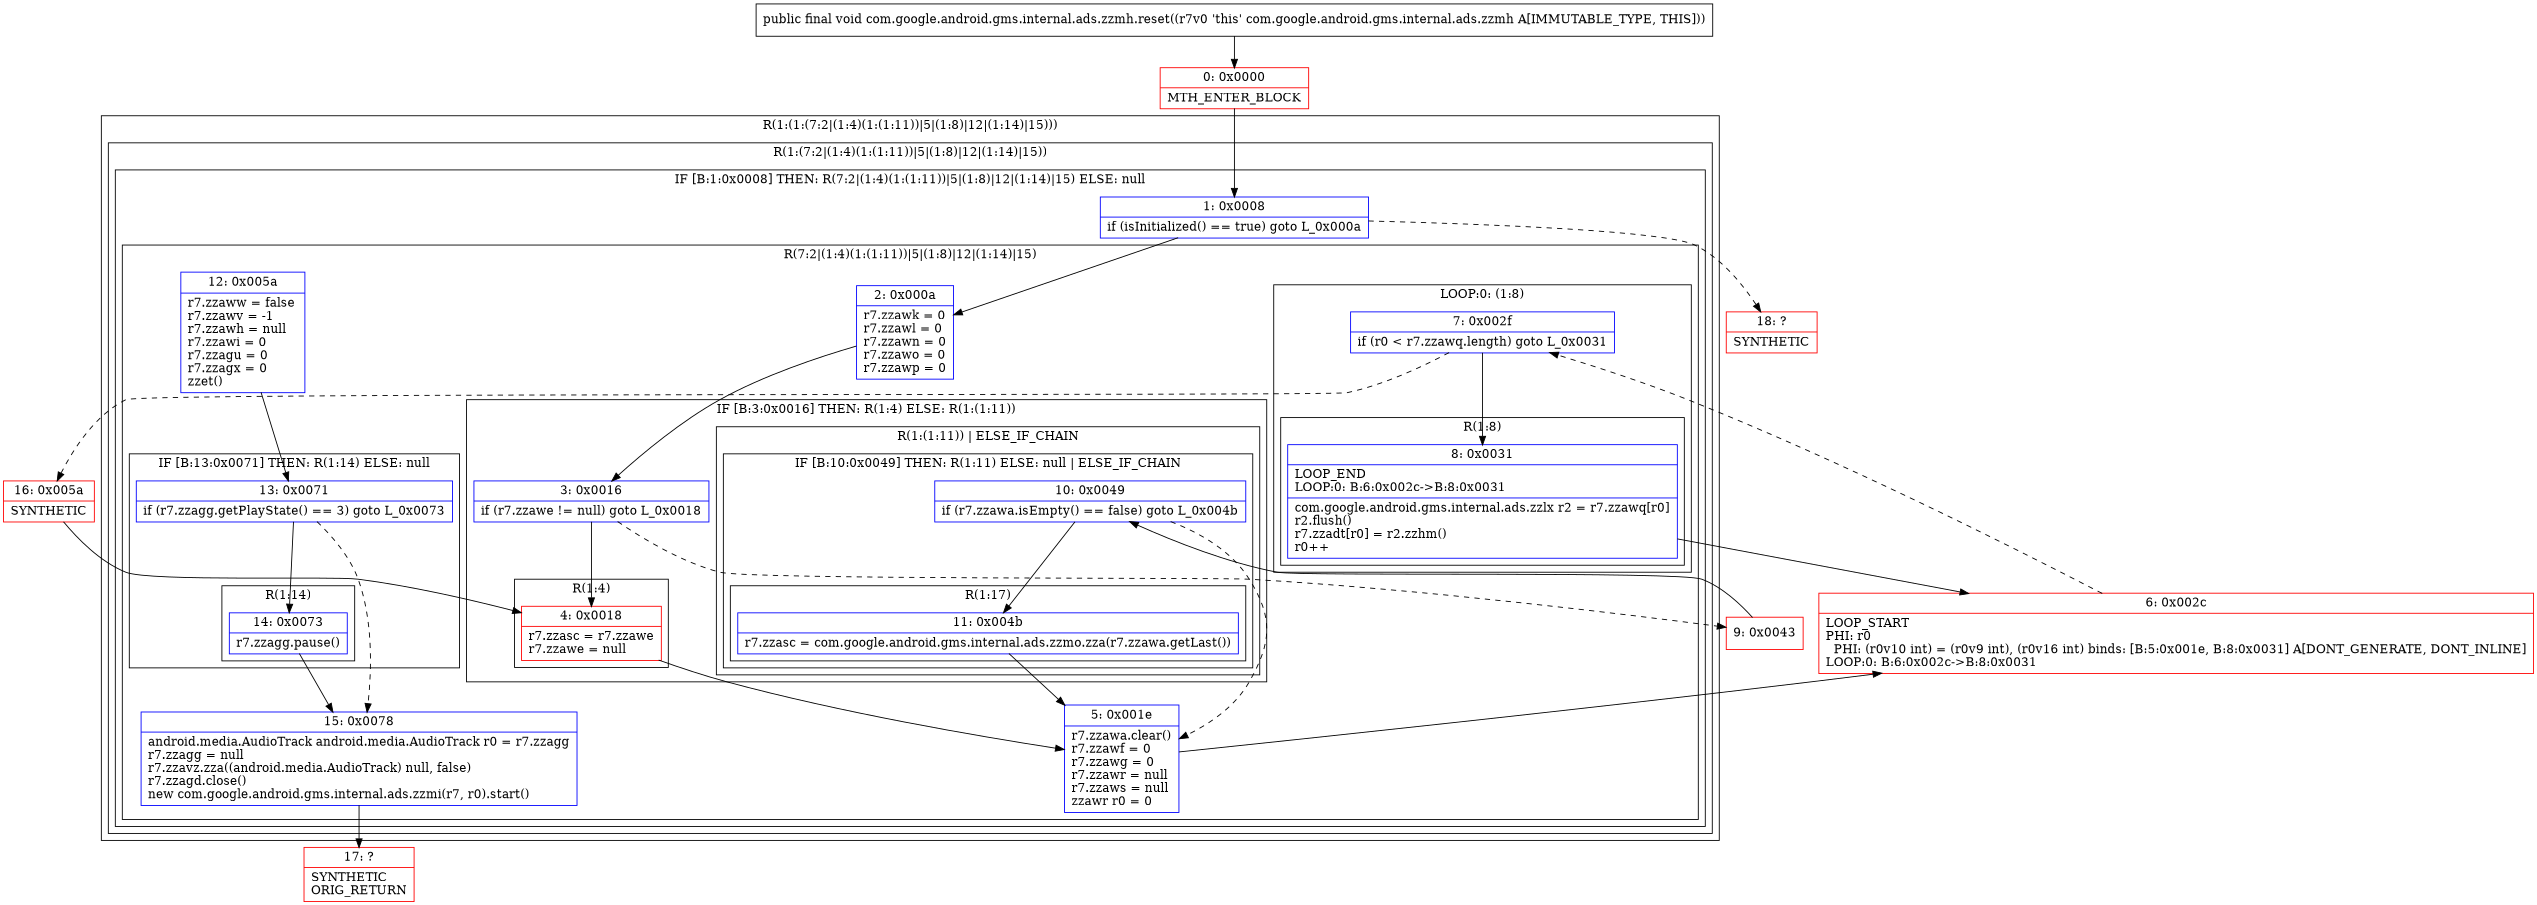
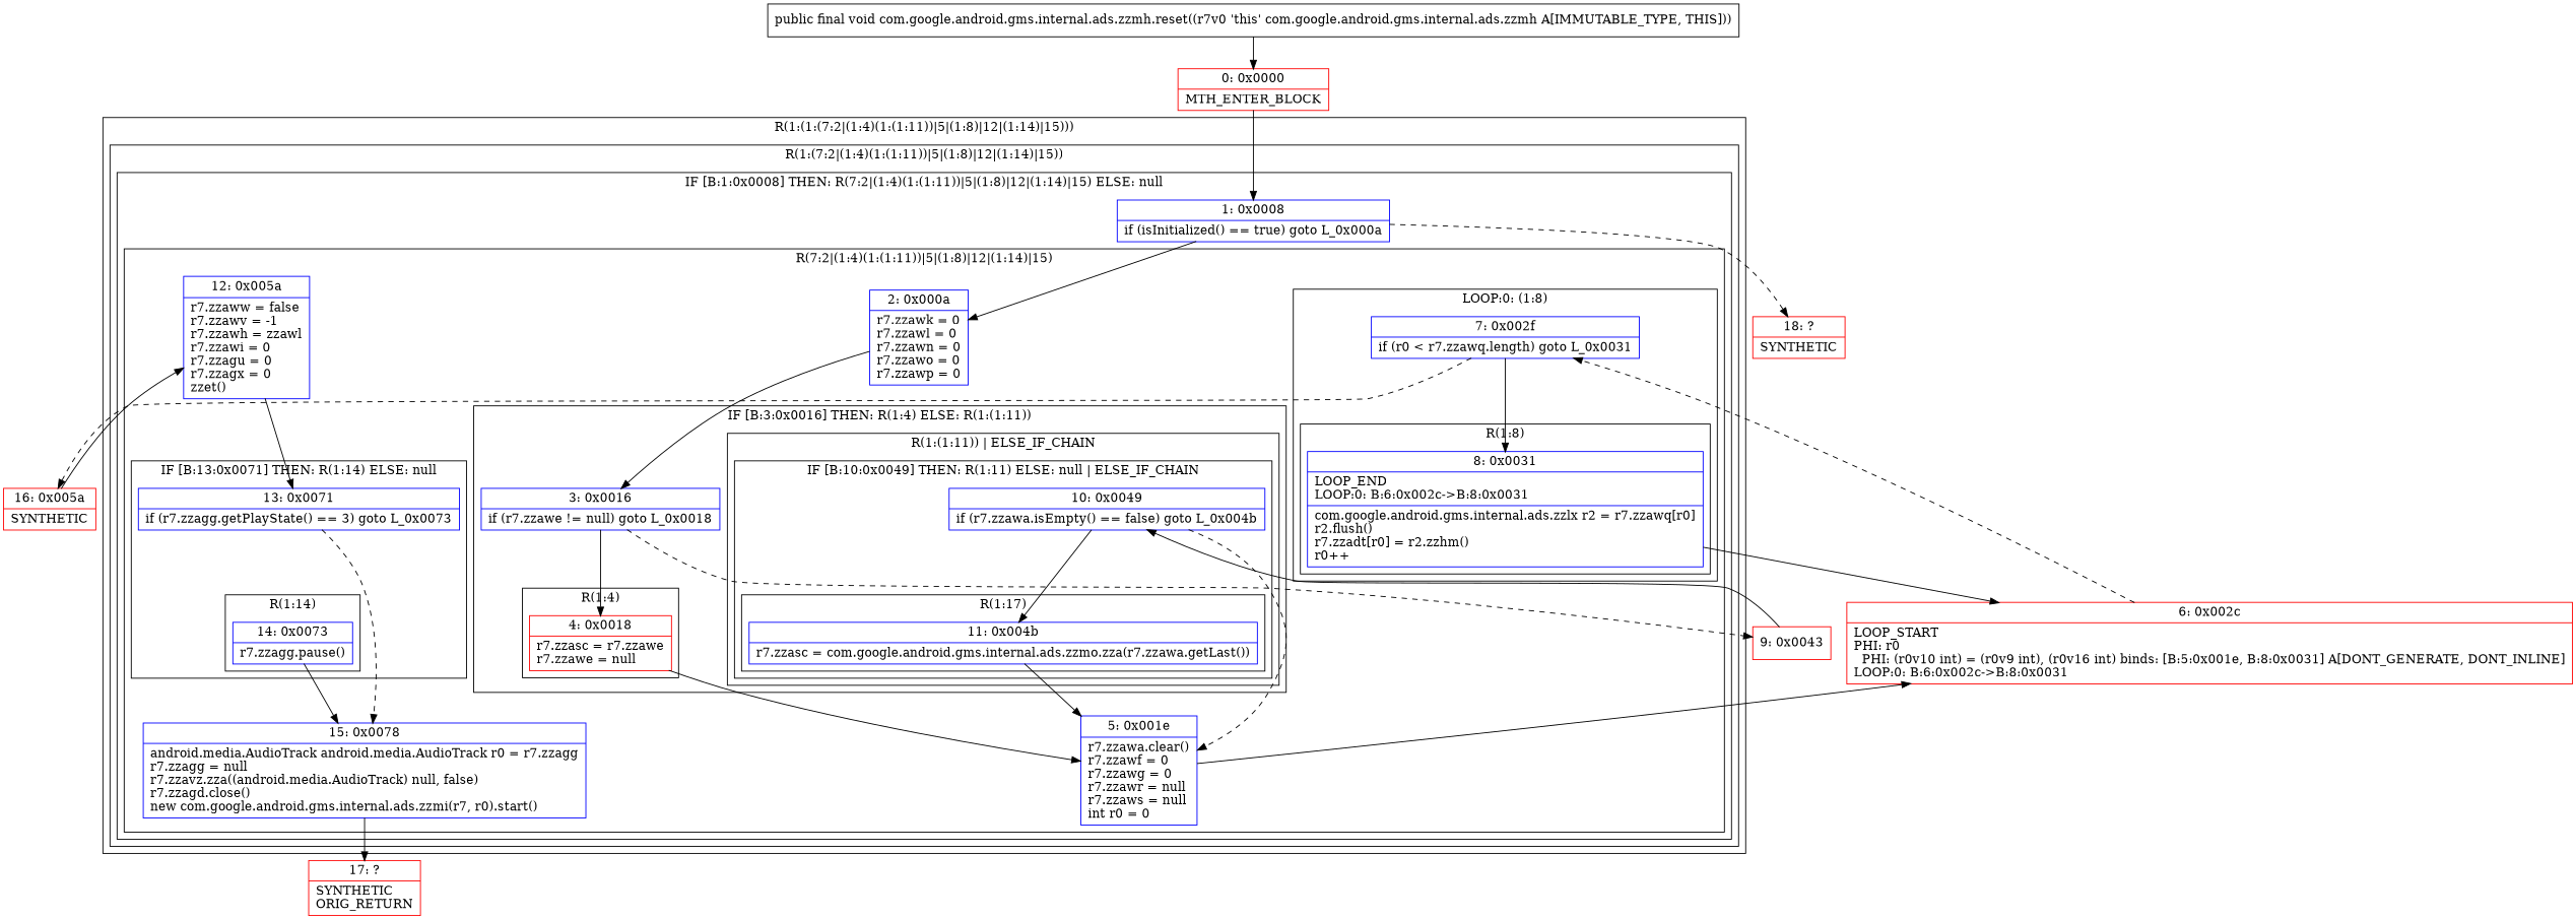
  digraph {
    node [color=blue shape=record]
    n1 [color=red label="{4\:\ 0x0018|r7.zzasc = r7.zzawe\lr7.zzawe = null\l}"]
    n2 [label="{11\:\ 0x004b|r7.zzasc = com.google.android.gms.internal.ads.zzmo.zza(r7.zzawa.getLast())\l}"]
    n3 [label="{10\:\ 0x0049|if (r7.zzawa.isEmpty() == false) goto L_0x004b\l}"]
    n4 [label="{3\:\ 0x0016|if (r7.zzawe != null) goto L_0x0018\l}"]
    n5 [label="{8\:\ 0x0031|LOOP_END\lLOOP:0: B:6:0x002c\-\>B:8:0x0031\l|com.google.android.gms.internal.ads.zzlx r2 = r7.zzawq[r0]\lr2.flush()\lr7.zzadt[r0] = r2.zzhm()\lr0++\l}"]
    n6 [label="{7\:\ 0x002f|if (r0 \< r7.zzawq.length) goto L_0x0031\l}"]
    n7 [label="{14\:\ 0x0073|r7.zzagg.pause()\l}"]
    n8 [label="{13\:\ 0x0071|if (r7.zzagg.getPlayState() == 3) goto L_0x0073\l}"]
    n9 [label="{2\:\ 0x000a|r7.zzawk = 0\lr7.zzawl = 0\lr7.zzawn = 0\lr7.zzawo = 0\lr7.zzawp = 0\l}"]
-   n10 [label="{5\:\ 0x001e|r7.zzawa.clear()\lr7.zzawf = 0\lr7.zzawg = 0\lr7.zzawr = null\lr7.zzaws = null\lzzawr r0 = 0\l}"]
-   n11 [label="{12\:\ 0x005a|r7.zzaww = false\lr7.zzawv = \-1\lr7.zzawh = null\lr7.zzawi = 0\lr7.zzagu = 0\lr7.zzagx = 0\lzzet()\l}"]
+   n10 [label="{5\:\ 0x001e|r7.zzawa.clear()\lr7.zzawf = 0\lr7.zzawg = 0\lr7.zzawr = null\lr7.zzaws = null\lint r0 = 0\l}"]
+   n11 [label="{12\:\ 0x005a|r7.zzaww = false\lr7.zzawv = \-1\lr7.zzawh = zzawl\lr7.zzawi = 0\lr7.zzagu = 0\lr7.zzagx = 0\lzzet()\l}"]
    n12 [label="{15\:\ 0x0078|android.media.AudioTrack android.media.AudioTrack r0 = r7.zzagg\lr7.zzagg = null\lr7.zzavz.zza((android.media.AudioTrack) null, false)\lr7.zzagd.close()\lnew com.google.android.gms.internal.ads.zzmi(r7, r0).start()\l}"]
    n13 [label="{1\:\ 0x0008|if (isInitialized() == true) goto L_0x000a\l}"]
    n14 [color=red label="{9\:\ 0x0043}"]
    n15 [color=red label="{6\:\ 0x002c|LOOP_START\lPHI: r0 \l  PHI: (r0v10 int) = (r0v9 int), (r0v16 int) binds: [B:5:0x001e, B:8:0x0031] A[DONT_GENERATE, DONT_INLINE]\lLOOP:0: B:6:0x002c\-\>B:8:0x0031\l}"]
    n16 [color=red label="{16\:\ 0x005a|SYNTHETIC\l}"]
    n17 [color=red label="{17\:\ ?|SYNTHETIC\lORIG_RETURN\l}"]
    n18 [color=red label="{18\:\ ?|SYNTHETIC\l}"]
    n19 [color=red label="{0\:\ 0x0000|MTH_ENTER_BLOCK\l}"]
    n20 [label="{public final void com.google.android.gms.internal.ads.zzmh.reset((r7v0 'this' com.google.android.gms.internal.ads.zzmh A[IMMUTABLE_TYPE, THIS])) }" color=""]
    subgraph cluster_1 {
      label="R(1:(1:(7:2|(1:4)(1:(1:11))|5|(1:8)|12|(1:14)|15)))"
      subgraph cluster_2 {
        label="R(1:(7:2|(1:4)(1:(1:11))|5|(1:8)|12|(1:14)|15))"
        subgraph cluster_3 {
          label="IF [B:1:0x0008] THEN: R(7:2|(1:4)(1:(1:11))|5|(1:8)|12|(1:14)|15) ELSE: null"
          n13
          subgraph cluster_4 {
            label="R(7:2|(1:4)(1:(1:11))|5|(1:8)|12|(1:14)|15)"
            n9
            n10
            n11
            n12
            subgraph cluster_5 {
              label="IF [B:3:0x0016] THEN: R(1:4) ELSE: R(1:(1:11))"
              n4
              subgraph cluster_6 {
                label="R(1:4)"
                n1
              }
              subgraph cluster_7 {
                label="R(1:(1:11)) | ELSE_IF_CHAIN\l"
                subgraph cluster_8 {
                  label="IF [B:10:0x0049] THEN: R(1:11) ELSE: null | ELSE_IF_CHAIN\l"
                  n3
                  subgraph cluster_9 {
                    label="R(1:17)"
                    n2
                  }
                }
              }
            }
            subgraph cluster_10 {
              label="LOOP:0: (1:8)"
              n6
              subgraph cluster_11 {
                label="R(1:8)"
                n5
              }
            }
            subgraph cluster_12 {
              label="IF [B:13:0x0071] THEN: R(1:14) ELSE: null"
              n8
              subgraph cluster_13 {
                label="R(1:14)"
                n7
              }
            }
          }
        }
      }
    }
    n1 -> n10
    n2 -> n10
    n3 -> n2
    n3 -> n10 [style=dashed]
    n4 -> n1
    n4 -> n14 [style=dashed]
    n5 -> n15
    n6 -> n5
    n6 -> n16 [style=dashed]
    n7 -> n12
-   n8 -> n7
    n8 -> n12 [style=dashed]
    n9 -> n4
    n10 -> n15
    n11 -> n8
    n12 -> n17
    n13 -> n9
    n13 -> n18 [style=dashed]
    n14 -> n3
    n15 -> n6 [style=dashed]
-   n16 -> n1
+   n16 -> n11
    n19 -> n13
    n20 -> n19
  }
